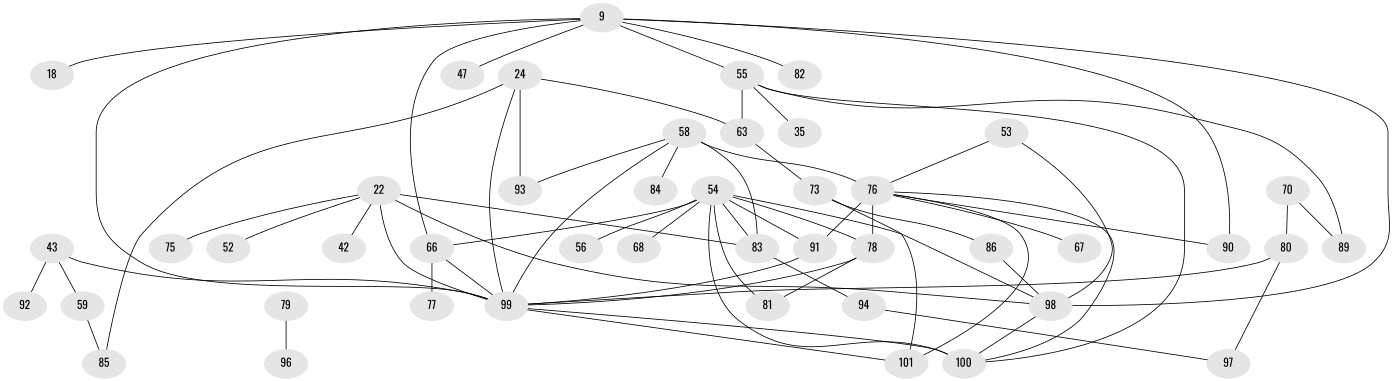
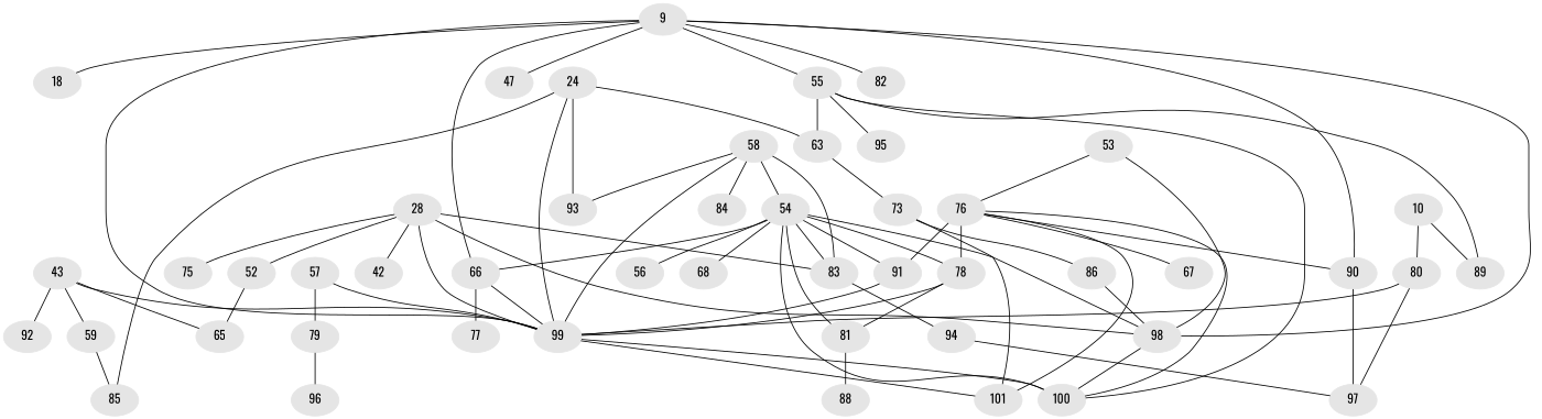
  graph {
    fontname=Oswald
    node [color=gray90 fontname=Oswald style=filled]
    edge [fontname=Oswald]
    9 [super="+4"]
    18
    47
    55 [super="+51"]
    66 [super="+29"]
    82
    90 [super="+61"]
    98 [super="+38+69"]
    99 [super="+8+6"]
    63
    100 [super="+48+67"]
    89
-   95 [label=35]
+   95
    77
    97
    101
    24
    85
    93
    73
-   28 [super="+23+27" label=22]
+   28 [super="+23+27"]
    42
    52
    75
    83 [super="+34+31"]
+   65
    94
    91 [super="+22"]
    43
    59
    92
    76 [super="+45+71"]
    78 [super="+72"]
    n34 [label=67]
    53
    54 [super="+10+36"]
    56
    68
    81 [super="+64"]
+   88
+   57
    79
    96
    58 [super="+17+12"]
    84
    86
    80 [super="+62"]
-   70
+   70 [label=10]
    9 -- 18 [weight=2]
    9 -- 47
    9 -- 55
    9 -- 66
    9 -- 82 [weight=2]
    9 -- 90
    9 -- 98
    9 -- 99
    55 -- 63 [weight=2]
    55 -- 100
    55 -- 89
    55 -- 95
    66 -- 99
    66 -- 77
+   90 -- 97
    98 -- 100
    99 -- 100 [weight=3]
    99 -- 101
    63 -- 73
    24 -- 99
    24 -- 63
    24 -- 85
    24 -- 93
    73 -- 101
    73 -- 86
    28 -- 98 [weight=2]
    28 -- 99 [weight=3]
    28 -- 42
    28 -- 52
    28 -- 75
    28 -- 83
+   52 -- 65
    83 -- 94
    94 -- 97
    91 -- 99 [weight=2]
    43 -- 99
+   43 -- 65
    43 -- 59
    43 -- 92
    59 -- 85
    76 -- 90
    76 -- 100
    76 -- 101
    76 -- 91 [weight=3]
    76 -- 78 [weight=3]
    76 -- n34
    78 -- 99
    78 -- 81
    53 -- 98
    53 -- 76
    54 -- 66
    54 -- 98
    54 -- 100
    54 -- 83
    54 -- 91 [weight=2]
    54 -- 78 [weight=2]
    54 -- 56
    54 -- 68
    54 -- 81
+   81 -- 88
+   57 -- 99
+   57 -- 79
    79 -- 96
    58 -- 99 [weight=2]
    58 -- 93
    58 -- 83
-   58 -- 76 [weight=2]
+   58 -- 54 [weight=2]
    58 -- 84
    86 -- 98
    80 -- 99
    80 -- 97
    70 -- 89
    70 -- 80
  }
